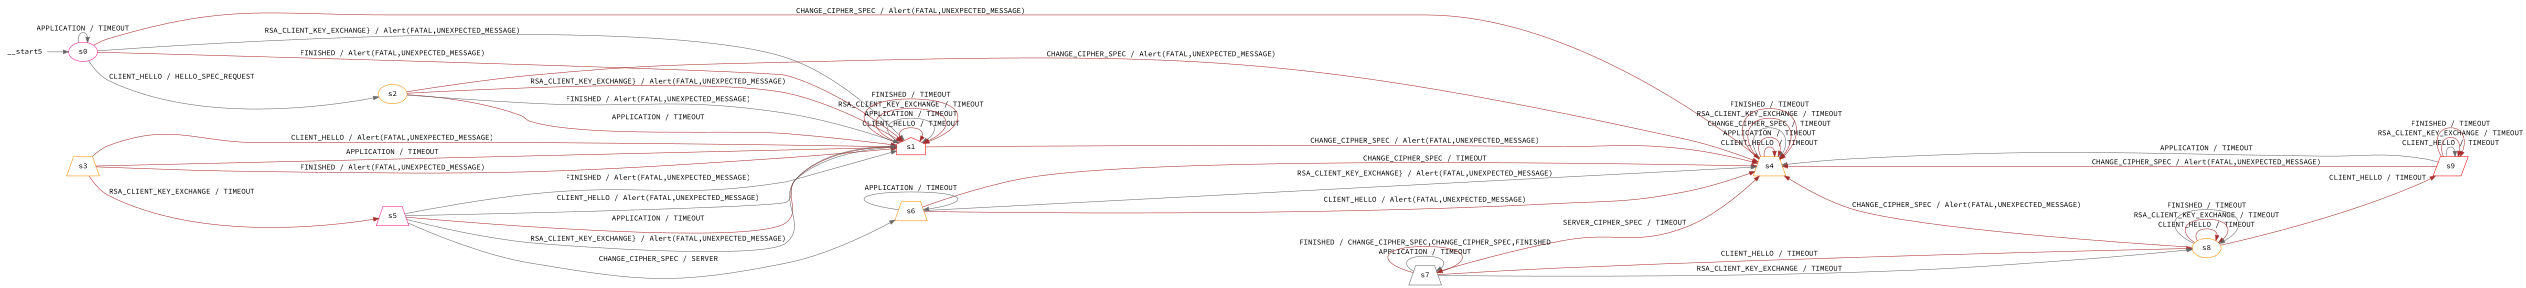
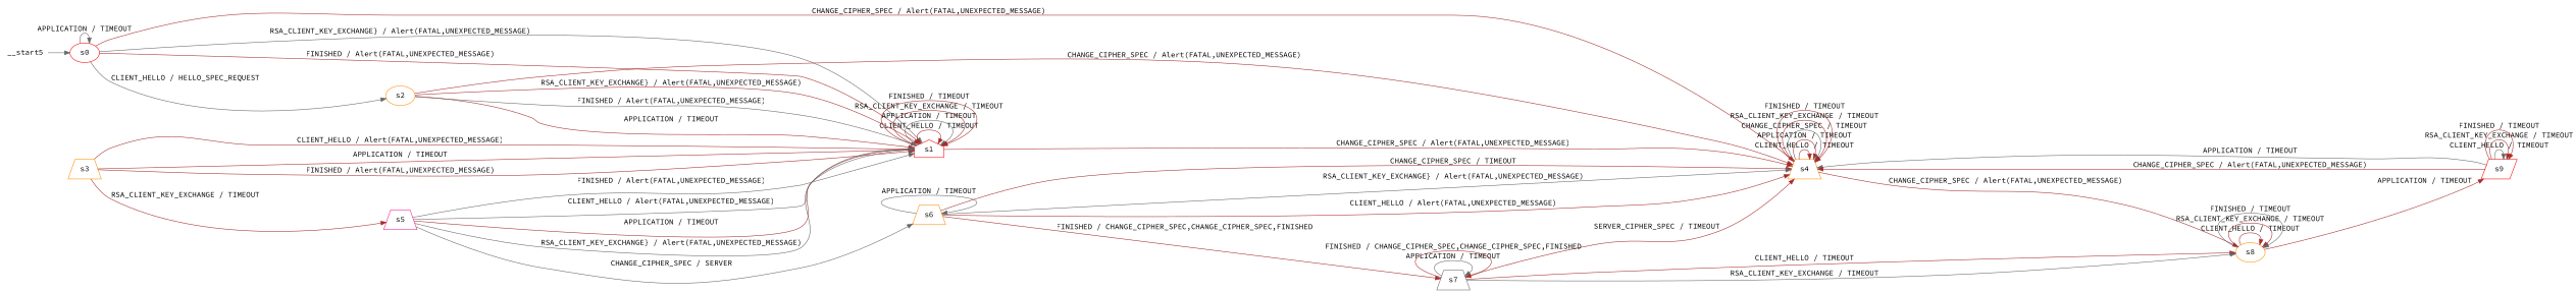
  digraph {
    fontname="Source Code Pro"
    rankdir=LR
    node [color=darkorange fontname="Source Code Pro" shape=trapezium]
    edge [color=brown fontname="Source Code Pro"]
    n1 [color=gray40 label=__start5 shape=none]
-   n2 [color=deeppink label=s0 shape=ellipse]
+   n2 [color=red label=s0 shape=ellipse]
    n3 [color=red label=s1 shape=house]
    n4 [label=s2 shape=ellipse]
    n5 [label=s4]
    n6 [label=s3]
    n7 [color=deeppink label=s5]
    n8 [label=s6]
    n9 [color=gray40 label=s7]
    n10 [label=s8 shape=ellipse]
    n11 [color=red label=s9 shape=parallelogram]
    n1 -> n2 [color=gray40]
    n2 -> n2 [color=gray40 label="APPLICATION / TIMEOUT"]
    n2 -> n3 [color=gray40 label="RSA_CLIENT_KEY_EXCHANGE} / Alert(FATAL,UNEXPECTED_MESSAGE)"]
    n2 -> n3 [label="FINISHED / Alert(FATAL,UNEXPECTED_MESSAGE)"]
    n2 -> n4 [color=gray40 label="CLIENT_HELLO / HELLO_SPEC_REQUEST"]
    n2 -> n5 [label="CHANGE_CIPHER_SPEC / Alert(FATAL,UNEXPECTED_MESSAGE)"]
    n3 -> n3 [label="CLIENT_HELLO / TIMEOUT"]
    n3 -> n3 [color=gray40 label="APPLICATION / TIMEOUT"]
    n3 -> n3 [label="RSA_CLIENT_KEY_EXCHANGE / TIMEOUT"]
    n3 -> n3 [label="FINISHED / TIMEOUT"]
    n3 -> n5 [label="CHANGE_CIPHER_SPEC / Alert(FATAL,UNEXPECTED_MESSAGE)"]
    n4 -> n3 [label="APPLICATION / TIMEOUT"]
    n4 -> n3 [label="RSA_CLIENT_KEY_EXCHANGE} / Alert(FATAL,UNEXPECTED_MESSAGE)"]
    n4 -> n3 [color=gray40 label="FINISHED / Alert(FATAL,UNEXPECTED_MESSAGE)"]
    n4 -> n5 [label="CHANGE_CIPHER_SPEC / Alert(FATAL,UNEXPECTED_MESSAGE)"]
    n5 -> n5 [label="CLIENT_HELLO / TIMEOUT"]
    n5 -> n5 [label="APPLICATION / TIMEOUT"]
    n5 -> n5 [color=gray40 label="CHANGE_CIPHER_SPEC / TIMEOUT"]
    n5 -> n5 [label="RSA_CLIENT_KEY_EXCHANGE / TIMEOUT"]
    n5 -> n5 [label="FINISHED / TIMEOUT"]
    n6 -> n3 [label="CLIENT_HELLO / Alert(FATAL,UNEXPECTED_MESSAGE)"]
    n6 -> n3 [label="APPLICATION / TIMEOUT"]
    n6 -> n3 [label="FINISHED / Alert(FATAL,UNEXPECTED_MESSAGE)"]
    n6 -> n7 [label="RSA_CLIENT_KEY_EXCHANGE / TIMEOUT"]
    n7 -> n3 [color=gray40 label="CLIENT_HELLO / Alert(FATAL,UNEXPECTED_MESSAGE)"]
    n7 -> n3 [label="APPLICATION / TIMEOUT"]
    n7 -> n3 [color=gray40 label="RSA_CLIENT_KEY_EXCHANGE} / Alert(FATAL,UNEXPECTED_MESSAGE)"]
    n7 -> n3 [color=gray40 label="FINISHED / Alert(FATAL,UNEXPECTED_MESSAGE)"]
    n7 -> n8 [color=gray40 label="CHANGE_CIPHER_SPEC / SERVER"]
    n8 -> n5 [label="CLIENT_HELLO / Alert(FATAL,UNEXPECTED_MESSAGE)"]
    n8 -> n5 [label="CHANGE_CIPHER_SPEC / TIMEOUT"]
    n8 -> n5 [color=gray40 label="RSA_CLIENT_KEY_EXCHANGE} / Alert(FATAL,UNEXPECTED_MESSAGE)"]
    n8 -> n8 [color=gray40 label="APPLICATION / TIMEOUT"]
+   n8 -> n9 [label="FINISHED / CHANGE_CIPHER_SPEC,CHANGE_CIPHER_SPEC,FINISHED"]
    n9 -> n5 [label="SERVER_CIPHER_SPEC / TIMEOUT"]
    n9 -> n9 [color=gray40 label="APPLICATION / TIMEOUT"]
    n9 -> n9 [label="FINISHED / CHANGE_CIPHER_SPEC,CHANGE_CIPHER_SPEC,FINISHED"]
    n9 -> n10 [label="CLIENT_HELLO / TIMEOUT"]
    n9 -> n10 [color=gray40 label="RSA_CLIENT_KEY_EXCHANGE / TIMEOUT"]
-   n10 -> n5 [label="CHANGE_CIPHER_SPEC / Alert(FATAL,UNEXPECTED_MESSAGE)"]
+   n5 -> n10 [label="CHANGE_CIPHER_SPEC / Alert(FATAL,UNEXPECTED_MESSAGE)"]
    n10 -> n10 [label="CLIENT_HELLO / TIMEOUT"]
    n10 -> n10 [label="RSA_CLIENT_KEY_EXCHANGE / TIMEOUT"]
    n10 -> n10 [color=gray40 label="FINISHED / TIMEOUT"]
-   n10 -> n11 [label="CLIENT_HELLO / TIMEOUT"]
+   n10 -> n11 [label="APPLICATION / TIMEOUT"]
    n11 -> n5 [color=gray40 label="APPLICATION / TIMEOUT"]
    n11 -> n5 [label="CHANGE_CIPHER_SPEC / Alert(FATAL,UNEXPECTED_MESSAGE)"]
    n11 -> n11 [color=gray40 label="CLIENT_HELLO / TIMEOUT"]
    n11 -> n11 [label="RSA_CLIENT_KEY_EXCHANGE / TIMEOUT"]
    n11 -> n11 [label="FINISHED / TIMEOUT"]
  }
